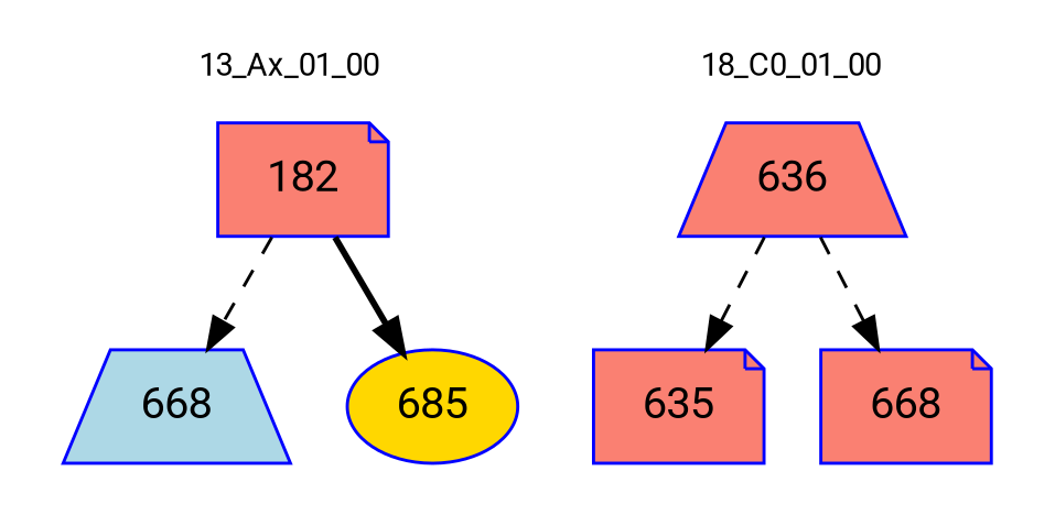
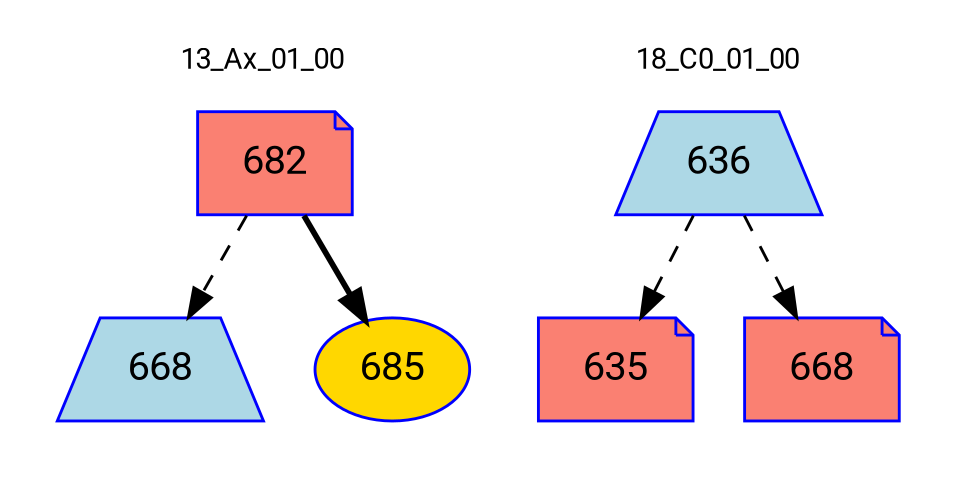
  digraph {
    fontname=Roboto
    node [color=blue fillcolor=salmon fontname=Roboto shape=note style=filled]
    edge [color=black fontname=Roboto style=dashed]
-   n1 [label=182]
+   n1 [label=682]
    n2 [fillcolor=lightblue label=668 shape=trapezium]
    n3 [fillcolor=gold label=685 shape=ellipse]
-   n4 [label=636 shape=trapezium]
+   n4 [fillcolor=lightblue label=636 shape=trapezium]
    n5 [label=635]
    n6 [label=668]
    subgraph cluster_1 {
      color=white
      fontsize=10
      label="13_Ax_01_00"
      n1
      n2
      n3
    }
    subgraph cluster_2 {
      color=white
      fontsize=10
      label="18_C0_01_00"
      n4
      n5
      n6
    }
    n1 -> n2
    n1 -> n3 [style=bold]
    n4 -> n5
    n4 -> n6
  }
